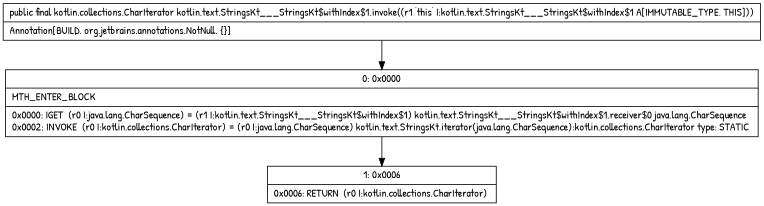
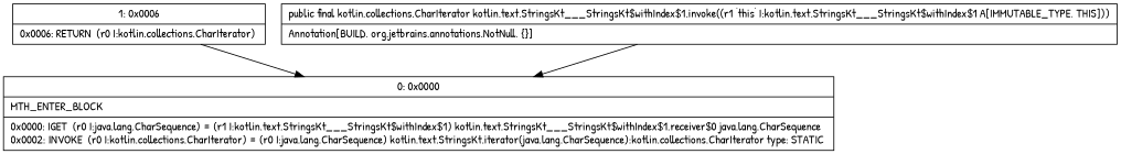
  digraph {
    fontname="Patrick Hand"
    node [shape=record fontname="Patrick Hand"]
    edge [fontname="Patrick Hand"]
    n1 [label="{0\:\ 0x0000|MTH_ENTER_BLOCK\l|0x0000: IGET  (r0 I:java.lang.CharSequence) = (r1 I:kotlin.text.StringsKt___StringsKt$withIndex$1) kotlin.text.StringsKt___StringsKt$withIndex$1.receiver$0 java.lang.CharSequence \l0x0002: INVOKE  (r0 I:kotlin.collections.CharIterator) = (r0 I:java.lang.CharSequence) kotlin.text.StringsKt.iterator(java.lang.CharSequence):kotlin.collections.CharIterator type: STATIC \l}"]
    n2 [label="{1\:\ 0x0006|0x0006: RETURN  (r0 I:kotlin.collections.CharIterator) \l}"]
    n3 [label="{public final kotlin.collections.CharIterator kotlin.text.StringsKt___StringsKt$withIndex$1.invoke((r1 'this' I:kotlin.text.StringsKt___StringsKt$withIndex$1 A[IMMUTABLE_TYPE, THIS]))  | Annotation[BUILD, org.jetbrains.annotations.NotNull, \{\}]\l}"]
-   n1 -> n2
+   n2 -> n1
    n3 -> n1
  }
